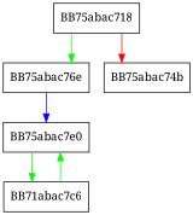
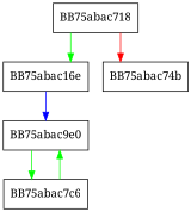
  digraph {
    fontname="Noto Serif"
    splines=ortho
    node [fontname="Noto Serif" shape=box]
    edge [color=green fontname="Noto Serif"]
    BB75abac718
-   BB75abac76e
+   BB75abac76e [label=BB75abac16e]
    BB75abac74b
-   BB75abac7e0
-   BB75abac7c6 [label=BB71abac7c6]
+   BB75abac7e0 [label=BB75abac9e0]
+   BB75abac7c6
    BB75abac718 -> BB75abac76e
    BB75abac718 -> BB75abac74b [color=red]
    BB75abac76e -> BB75abac7e0 [color=blue]
    BB75abac7e0 -> BB75abac7c6
    BB75abac7c6 -> BB75abac7e0
  }
